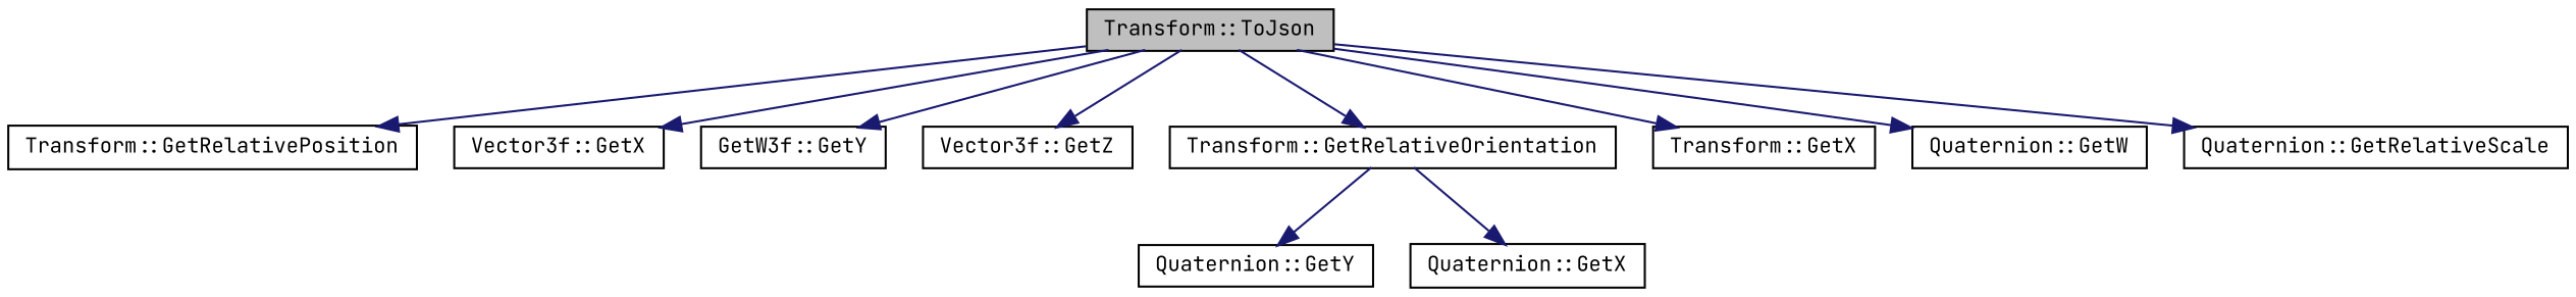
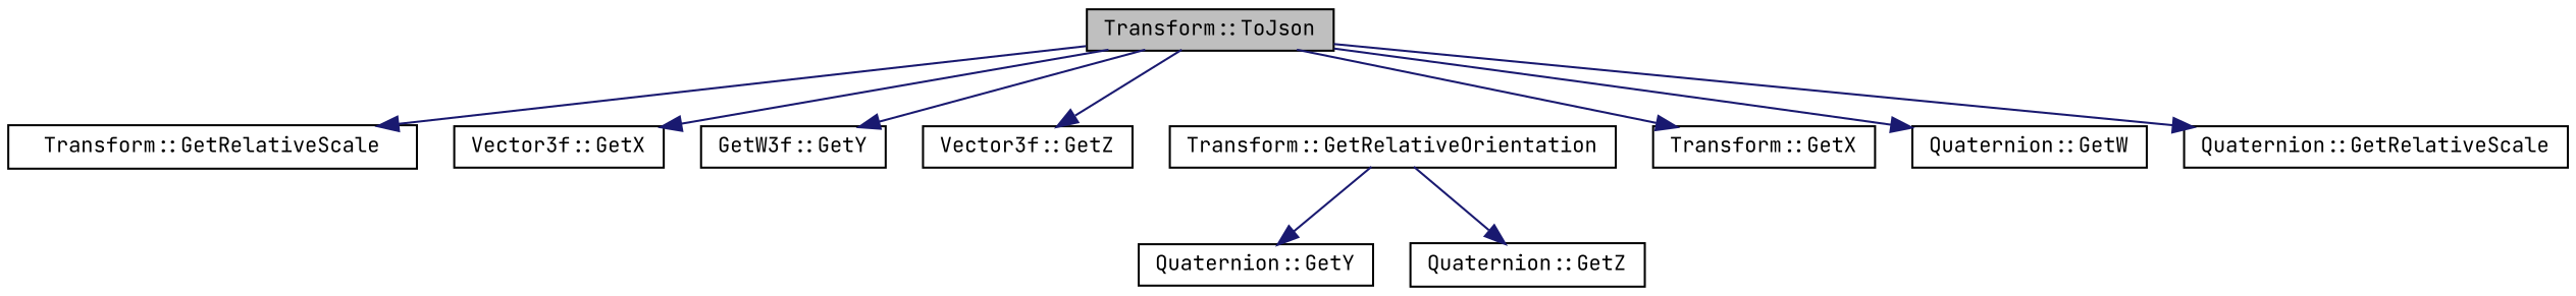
  digraph {
    fontname="JetBrains Mono"
    rankdir=TB
    node [color=black fillcolor=white fontname="JetBrains Mono" fontsize=10 shape=record style=filled]
    edge [color=midnightblue fontname="JetBrains Mono" fontsize=10 labelfontname=Helvetica labelfontsize=10 style=solid]
    n1 [fillcolor=grey75 fontcolor=black height=0.2 label="Transform::ToJson" width=0.4]
-   n2 [height=0.2 label="Transform::GetRelativePosition" width=0.4]
+   n2 [height=0.2 label="Transform::GetRelativeScale" width=0.4]
    n3 [height=0.2 label="Vector3f::GetX" width=0.4]
    n4 [height=0.2 label="GetW3f::GetY" width=0.4]
    n5 [height=0.2 label="Vector3f::GetZ" width=0.4]
    n6 [height=0.2 label="Transform::GetRelativeOrientation" width=0.4]
    n7 [height=0.2 label="Transform::GetX" width=0.4]
    n8 [height=0.2 label="Quaternion::GetW" width=0.4]
    n9 [height=0.2 label="Quaternion::GetRelativeScale" width=0.4]
    n10 [height=0.2 label="Quaternion::GetY" width=0.4]
-   n11 [height=0.2 label="Quaternion::GetX" width=0.4]
+   n11 [height=0.2 label="Quaternion::GetZ" width=0.4]
    n1 -> n2
    n1 -> n3
    n1 -> n4
    n1 -> n5
-   n1 -> n6
    n1 -> n7
    n1 -> n8
    n1 -> n9
    n6 -> n10
    n6 -> n11
  }
